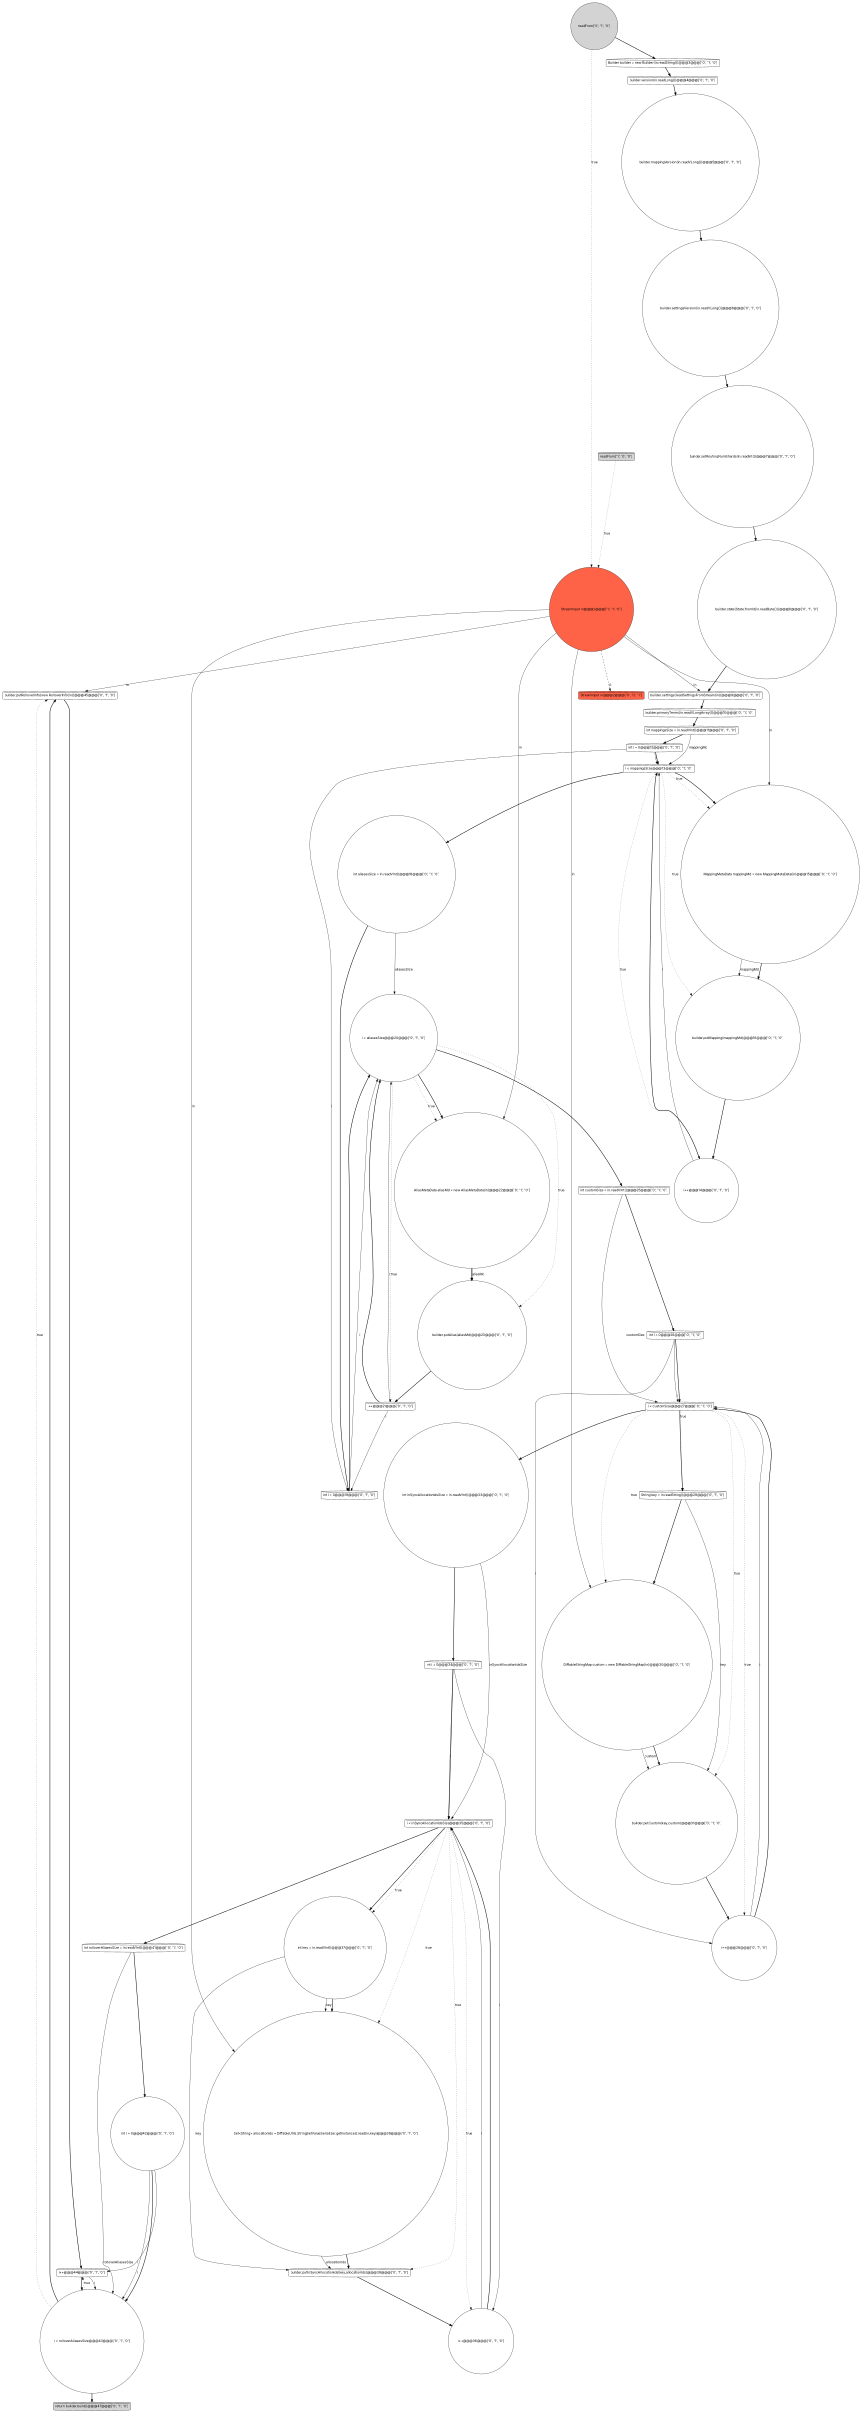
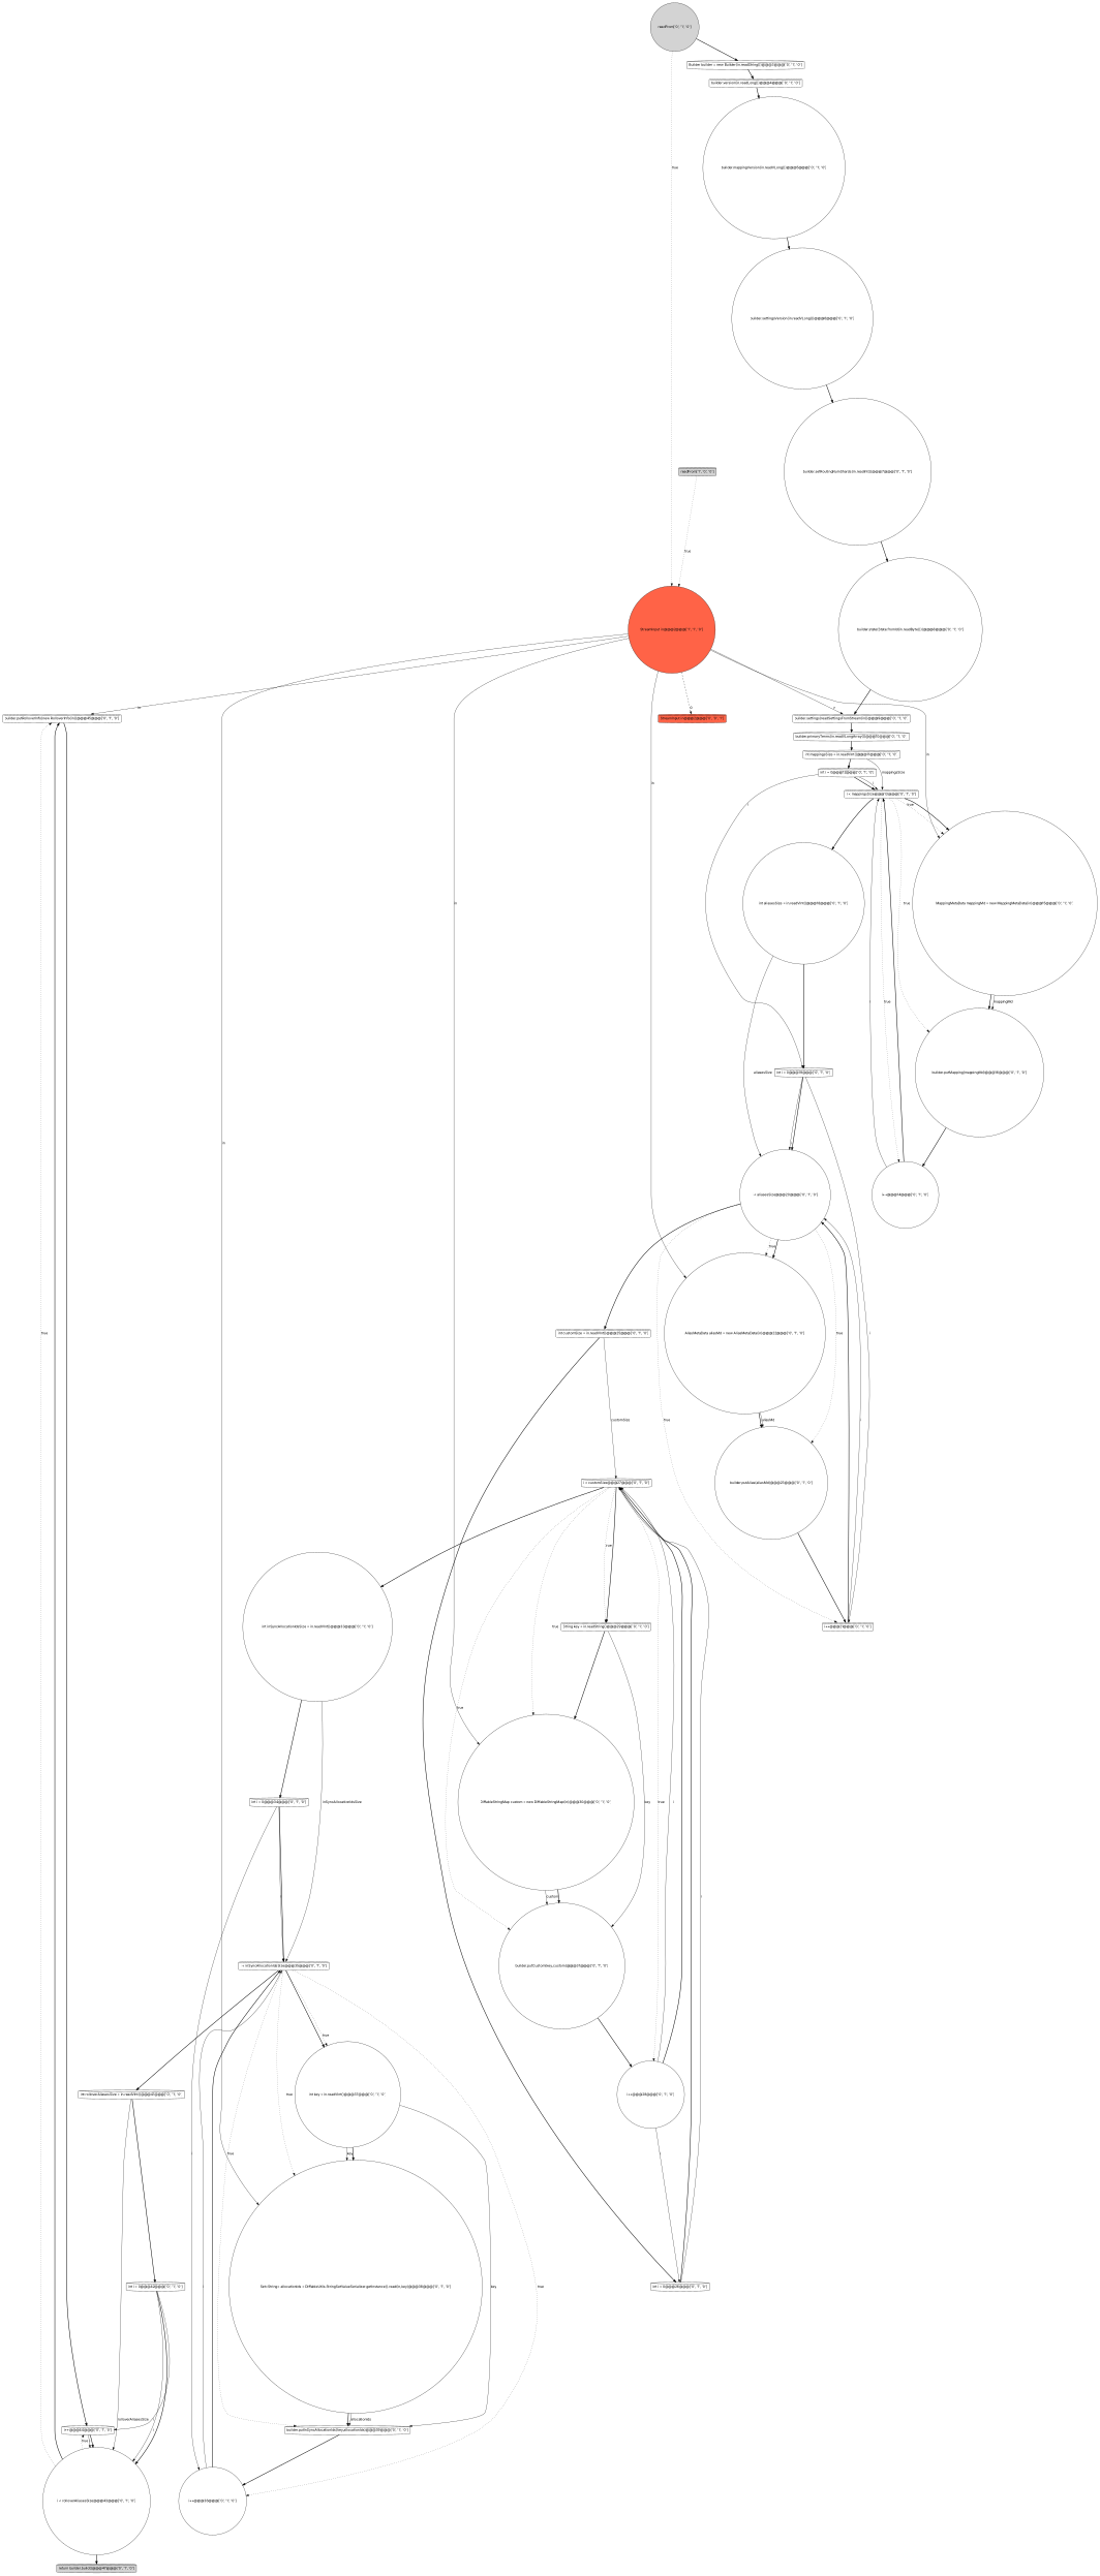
  digraph {
    fontname=Inter
    node [fillcolor=white fontname=Inter shape=cylinder style=filled]
    edge [fontname=Inter style=bold]
    n1 [label="builder.putRolloverInfo(new RolloverInfo(in))@@@45@@@['0', '1', '0']"]
    n2 [label="i++@@@44@@@['0', '1', '0']"]
    n3 [label="i < rolloverAliasesSize@@@43@@@['0', '1', '0']" shape=circle]
    n4 [label="int i = 0@@@34@@@['0', '1', '0']"]
    n5 [label="i < inSyncAllocationIdsSize@@@35@@@['0', '1', '0']"]
    n6 [label="i++@@@36@@@['0', '1', '0']" shape=circle]
    n7 [label="int key = in.readVInt()@@@37@@@['0', '1', '0']" shape=circle]
    n8 [label="int rolloverAliasesSize = in.readVInt()@@@41@@@['0', '1', '0']"]
    n9 [label="Set<String> allocationIds = DiffableUtils.StringSetValueSerializer.getInstance().read(in,key)@@@38@@@['0', '1', '0']" shape=circle]
    n10 [label="builder.putInSyncAllocationIds(key,allocationIds)@@@39@@@['0', '1', '0']"]
    n11 [label="builder.putMapping(mappingMd)@@@16@@@['0', '1', '0']" shape=circle]
    n12 [label="i++@@@14@@@['0', '1', '0']" shape=circle]
    n13 [label="i < mappingsSize@@@13@@@['0', '1', '0']"]
    n14 [label="int aliasesSize = in.readVInt()@@@18@@@['0', '1', '0']" shape=circle]
    n15 [label="i < aliasesSize@@@20@@@['0', '1', '0']" shape=circle]
    n16 [label="int i = 0@@@19@@@['0', '1', '0']"]
    n17 [label="AliasMetaData aliasMd = new AliasMetaData(in)@@@22@@@['0', '1', '0']" shape=circle]
    n18 [label="builder.putAlias(aliasMd)@@@23@@@['0', '1', '0']" shape=circle]
    n19 [label="i++@@@21@@@['0', '1', '0']"]
    n20 [label="int customSize = in.readVInt()@@@25@@@['0', '1', '0']"]
-   n21 [label="int i = 0@@@42@@@['0', '1', '0']" shape=circle]
+   n21 [label="int i = 0@@@42@@@['0', '1', '0']"]
    n22 [fillcolor=lightgray label="return builder.build()@@@47@@@['0', '1', '0']"]
    n23 [fillcolor=tomato label="StreamInput in@@@2@@@['1', '1', '0']" shape=circle]
    n24 [fillcolor=tomato label="StreamInput in@@@2@@@['0', '0', '1']"]
    n25 [label="builder.settings(readSettingsFromStream(in))@@@9@@@['0', '1', '0']"]
    n26 [label="MappingMetaData mappingMd = new MappingMetaData(in)@@@15@@@['0', '1', '0']" shape=circle]
    n27 [label="DiffableStringMap custom = new DiffableStringMap(in)@@@30@@@['0', '1', '0']" shape=circle]
    n28 [label="builder.primaryTerms(in.readVLongArray())@@@10@@@['0', '1', '0']"]
    n29 [label="builder.putCustom(key,custom)@@@31@@@['0', '1', '0']" shape=circle]
    n30 [label="String key = in.readString()@@@29@@@['0', '1', '0']"]
    n31 [label="i++@@@28@@@['0', '1', '0']" shape=circle]
    n32 [label="int i = 0@@@12@@@['0', '1', '0']"]
    n33 [label="i < customSize@@@27@@@['0', '1', '0']"]
    n34 [label="int i = 0@@@26@@@['0', '1', '0']"]
    n35 [label="builder.state(State.fromId(in.readByte()))@@@8@@@['0', '1', '0']" shape=circle]
    n36 [label="builder.setRoutingNumShards(in.readInt())@@@7@@@['0', '1', '0']" shape=circle]
    n37 [label="int mappingsSize = in.readVInt()@@@11@@@['0', '1', '0']"]
    n38 [label="int inSyncAllocationIdsSize = in.readVInt()@@@33@@@['0', '1', '0']" shape=circle]
    n39 [label="Builder builder = new Builder(in.readString())@@@3@@@['0', '1', '0']"]
    n40 [label="builder.version(in.readLong())@@@4@@@['0', '1', '0']"]
    n41 [label="builder.mappingVersion(in.readVLong())@@@5@@@['0', '1', '0']" shape=circle]
    n42 [label="builder.settingsVersion(in.readVLong())@@@6@@@['0', '1', '0']" shape=circle]
    n43 [fillcolor=lightgray label="readFrom['1', '0', '0']"]
    n44 [fillcolor=lightgray label="readFrom['0', '1', '0']" shape=circle]
    n1 -> n2
    n2 -> n3 [label=i style=solid]
    n2 -> n3
    n3 -> n1 [label=true style=dotted]
    n3 -> n1
    n3 -> n2 [label=true style=dotted]
    n3 -> n22
    n4 -> n5
    n4 -> n5 [label=i style=solid]
    n4 -> n6 [label=i style=solid]
    n5 -> n6 [label=true style=dotted]
    n5 -> n7
    n5 -> n7 [label=true style=dotted]
    n5 -> n8
    n5 -> n9 [label=true style=dotted]
    n5 -> n10 [label=true style=dotted]
    n6 -> n5 [label=i style=solid]
    n6 -> n5
    n7 -> n9 [label=key style=solid]
    n7 -> n9
    n7 -> n10 [label=key style=solid]
    n8 -> n3 [label=rolloverAliasesSize style=solid]
    n8 -> n21
    n9 -> n10 [label=allocationIds style=solid]
    n9 -> n10
    n10 -> n6
    n11 -> n12
    n12 -> n13
    n12 -> n13 [label=i style=solid]
    n13 -> n11 [label=true style=dotted]
    n13 -> n12 [label=true style=dotted]
    n13 -> n14
    n13 -> n26 [label=true style=dotted]
    n13 -> n26
    n14 -> n15 [label=aliasesSize style=solid]
    n14 -> n16
    n15 -> n17 [label=true style=dotted]
    n15 -> n17
    n15 -> n18 [label=true style=dotted]
    n15 -> n19 [label=true style=dotted]
    n15 -> n20
    n16 -> n15
    n16 -> n15 [label=i style=solid]
-   n19 -> n16 [label=i style=solid]
+   n16 -> n19 [label=i style=solid]
    n17 -> n18
    n17 -> n18 [label=aliasMd style=solid]
    n18 -> n19
    n19 -> n15
    n19 -> n15 [label=i style=solid]
    n20 -> n33 [label=customSize style=solid]
    n20 -> n34
    n21 -> n2 [label=i style=solid]
    n21 -> n3 [label=i style=solid]
    n21 -> n3
    n23 -> n1 [label=in style=solid]
    n23 -> n9 [label=in style=solid]
    n23 -> n17 [label=in style=solid]
    n23 -> n24 [label=0 style=dashed]
    n23 -> n25 [label=in style=solid]
    n23 -> n26 [label=in style=solid]
    n23 -> n27 [label=in style=solid]
    n25 -> n28
    n26 -> n11
    n26 -> n11 [label=mappingMd style=solid]
    n27 -> n29 [label=custom style=solid]
    n27 -> n29
    n28 -> n37
    n29 -> n31
    n30 -> n27
    n30 -> n29 [label=key style=solid]
    n31 -> n33 [label=i style=solid]
    n31 -> n33
    n32 -> n13
    n32 -> n13 [label=i style=solid]
    n32 -> n16 [label=i style=solid]
    n33 -> n27 [label=true style=dotted]
    n33 -> n29 [label=true style=dotted]
    n33 -> n30
    n33 -> n30 [label=true style=dotted]
    n33 -> n31 [label=true style=dotted]
    n33 -> n38
-   n34 -> n31 [label=i style=solid]
+   n31 -> n34 [label=i style=solid]
    n34 -> n33
    n34 -> n33 [label=i style=solid]
    n35 -> n25
    n36 -> n35
-   n37 -> n13 [label=mappingMd style=solid]
+   n37 -> n13 [label=mappingsSize style=solid]
    n37 -> n32
    n38 -> n4
    n38 -> n5 [label=inSyncAllocationIdsSize style=solid]
    n39 -> n40
    n40 -> n41
    n41 -> n42
    n42 -> n36
    n43 -> n23 [label=true style=dotted]
    n44 -> n23 [label=true style=dotted]
    n44 -> n39
  }
